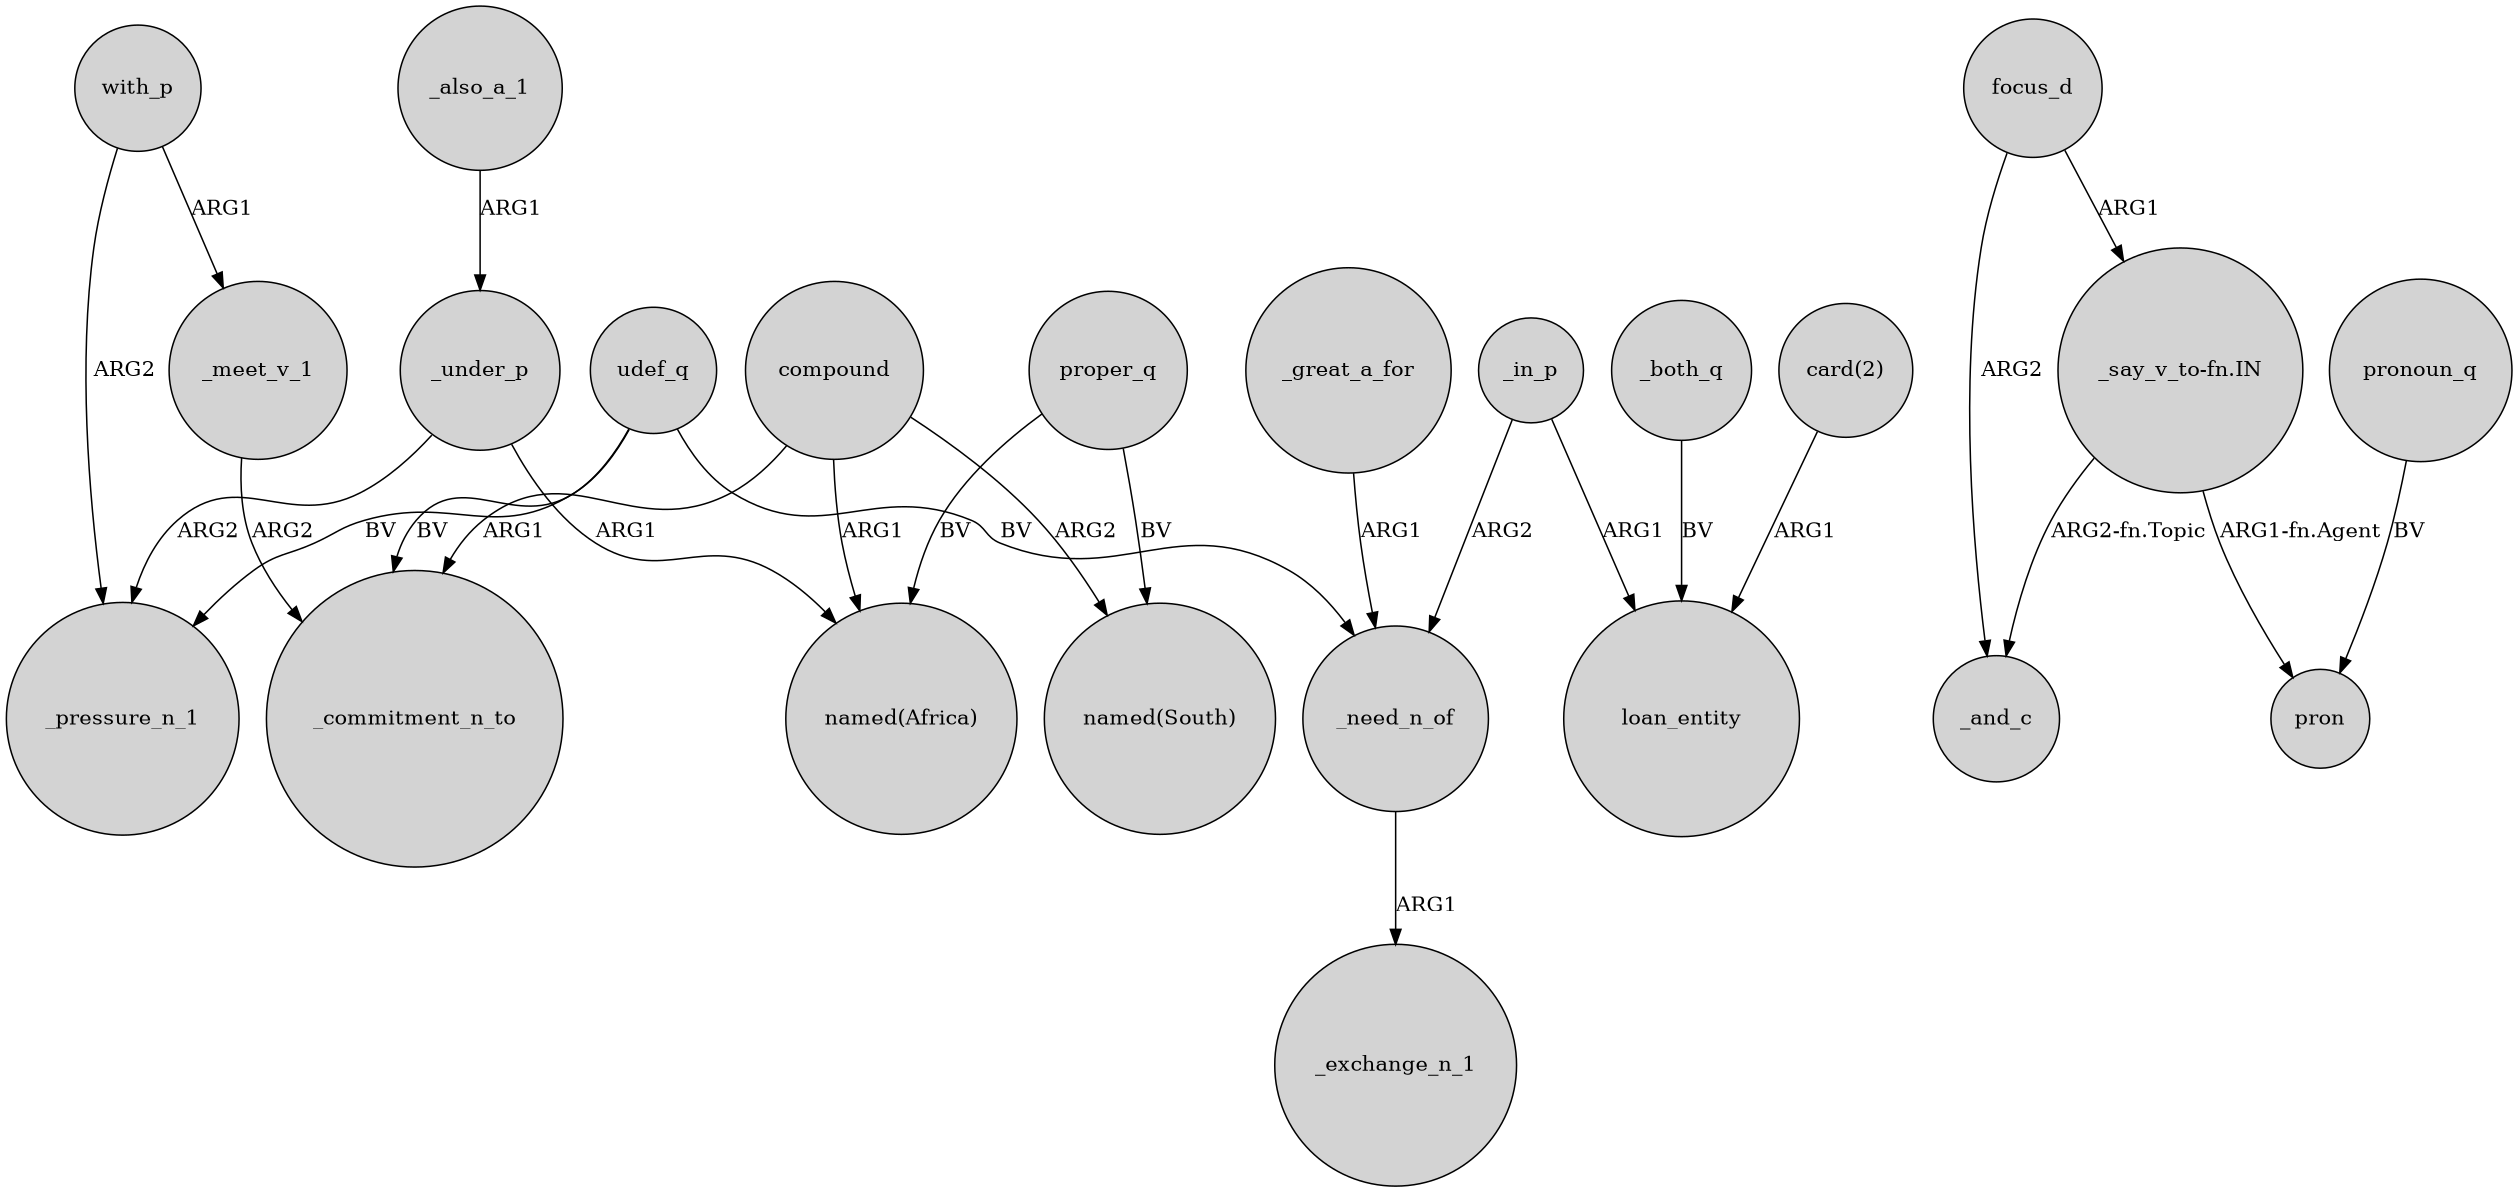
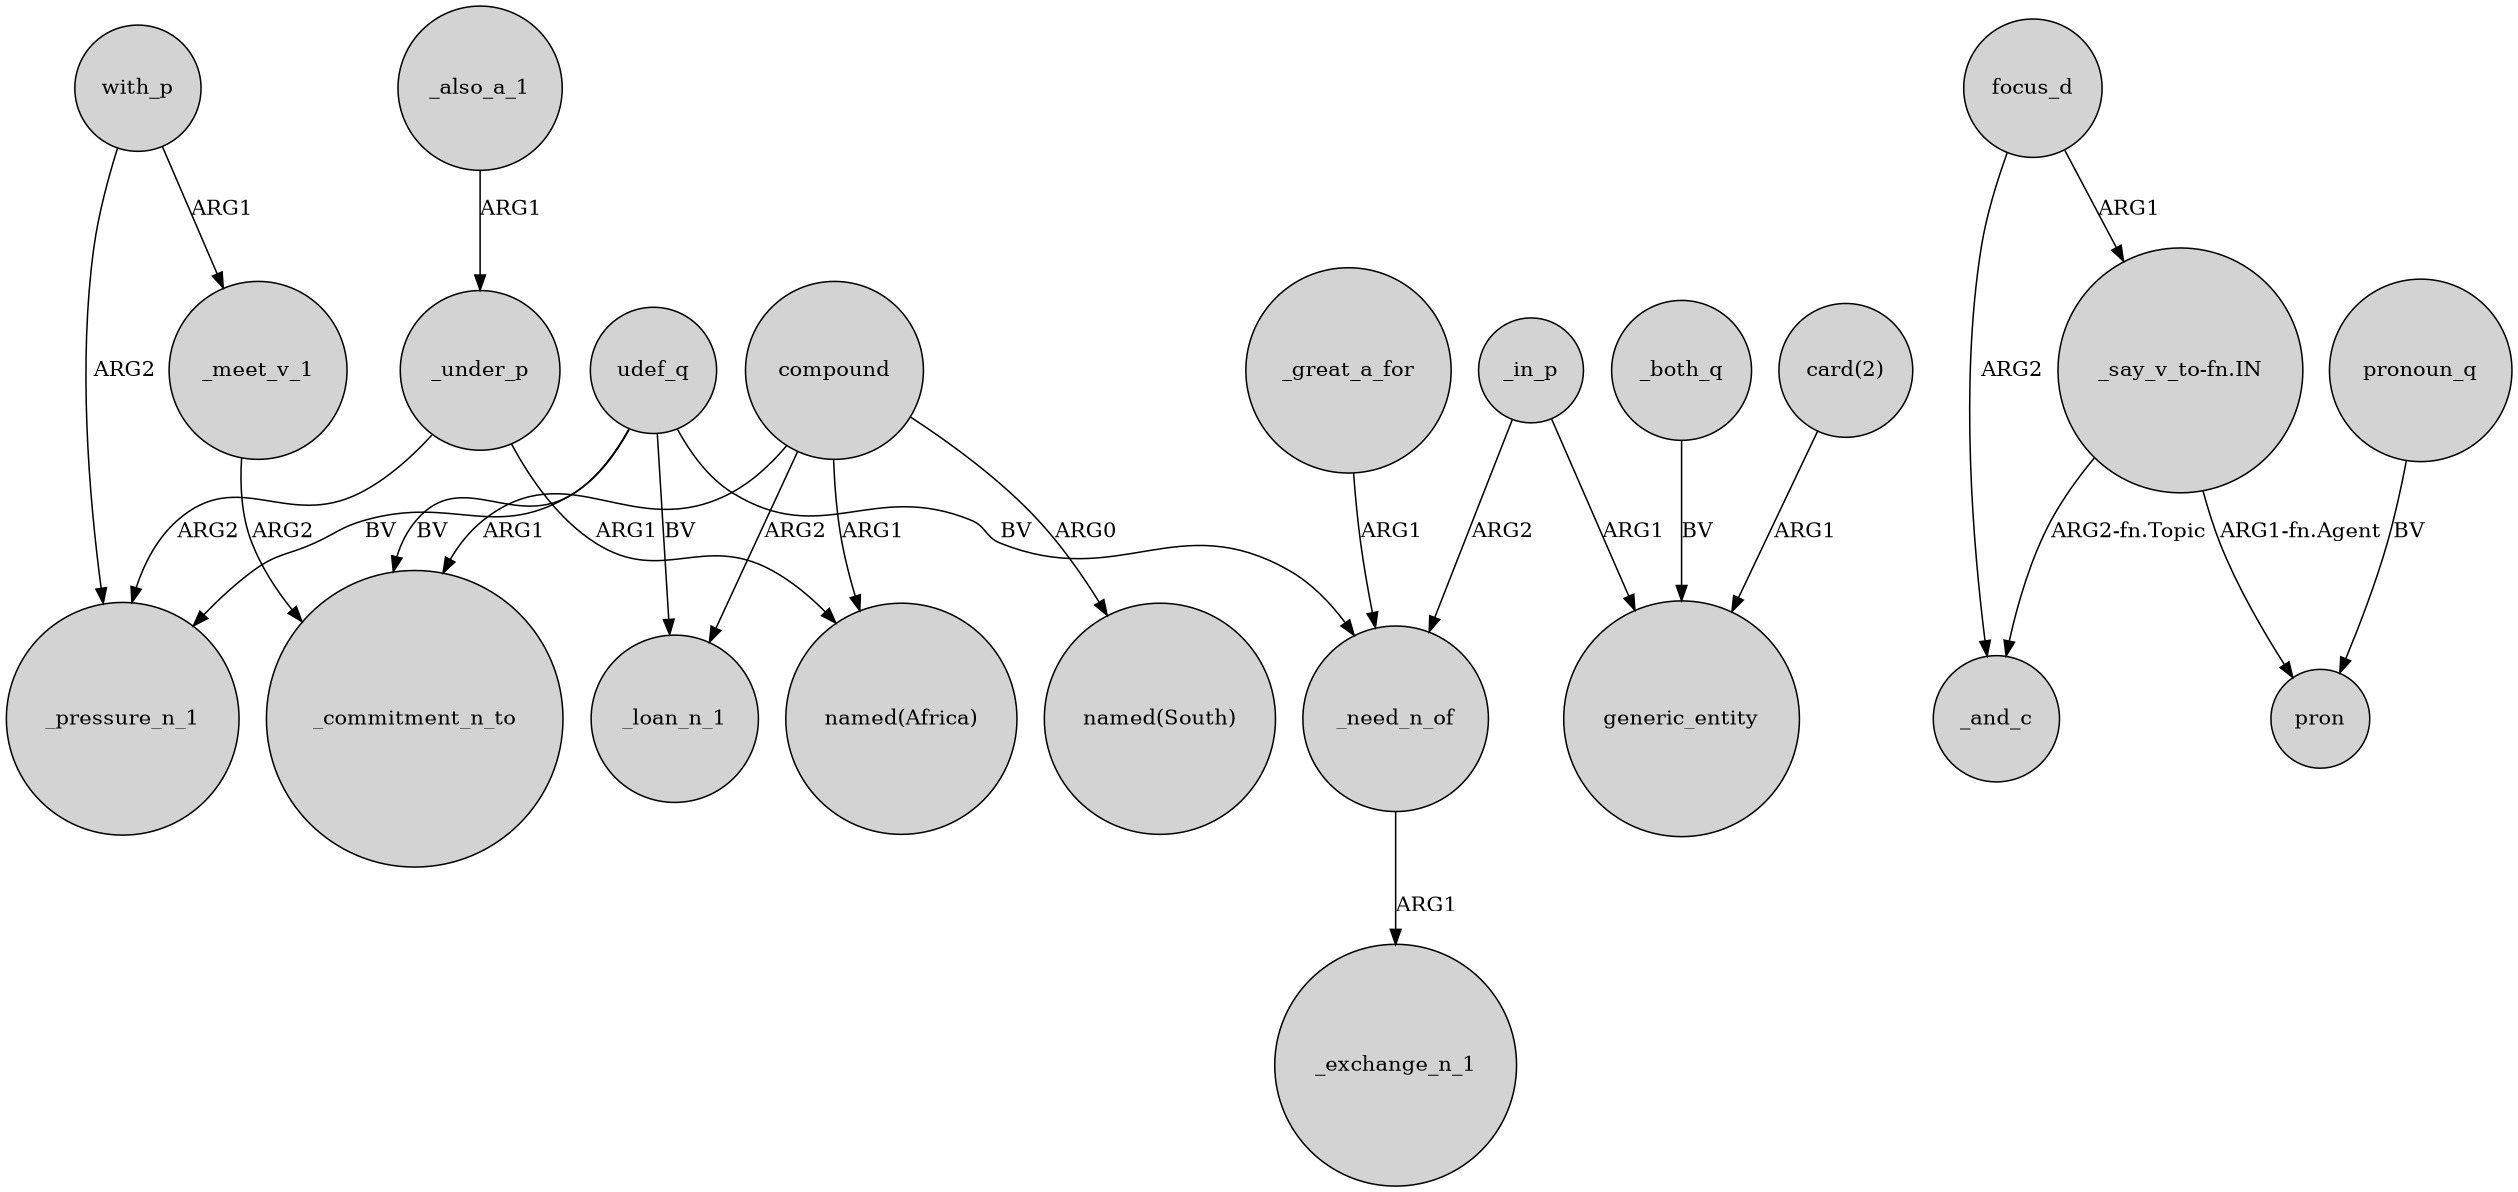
  digraph {
    node [shape=circle style=filled]
    udef_q
    _pressure_n_1
    _need_n_of
    _commitment_n_to
+   _loan_n_1
    _exchange_n_1
    compound
    "named(South)"
    "named(Africa)"
    _great_a_for
-   proper_q
    with_p
    _meet_v_1
    _under_p
    _in_p
-   generic_entity [label=loan_entity]
+   generic_entity
    _both_q
    focus_d
    _and_c
    "_say_v_to-fn.IN"
    pron
    pronoun_q
    _also_a_1
    "card(2)"
    udef_q -> _pressure_n_1 [label=BV]
    udef_q -> _need_n_of [label=BV]
    udef_q -> _commitment_n_to [label=BV]
+   udef_q -> _loan_n_1 [label=BV]
    _need_n_of -> _exchange_n_1 [label=ARG1]
    compound -> _commitment_n_to [label=ARG1]
-   compound -> "named(South)" [label=ARG2]
+   compound -> _loan_n_1 [label=ARG2]
+   compound -> "named(South)" [label=ARG0]
    compound -> "named(Africa)" [label=ARG1]
    _great_a_for -> _need_n_of [label=ARG1]
-   proper_q -> "named(South)" [label=BV]
-   proper_q -> "named(Africa)" [label=BV]
    with_p -> _pressure_n_1 [label=ARG2]
    with_p -> _meet_v_1 [label=ARG1]
    _meet_v_1 -> _commitment_n_to [label=ARG2]
    _under_p -> _pressure_n_1 [label=ARG2]
    _under_p -> "named(Africa)" [label=ARG1]
    _in_p -> _need_n_of [label=ARG2]
    _in_p -> generic_entity [label=ARG1]
    _both_q -> generic_entity [label=BV]
    focus_d -> _and_c [label=ARG2]
    focus_d -> "_say_v_to-fn.IN" [label=ARG1]
    "_say_v_to-fn.IN" -> _and_c [label="ARG2-fn.Topic"]
    "_say_v_to-fn.IN" -> pron [label="ARG1-fn.Agent"]
    pronoun_q -> pron [label=BV]
    _also_a_1 -> _under_p [label=ARG1]
    "card(2)" -> generic_entity [label=ARG1]
  }
